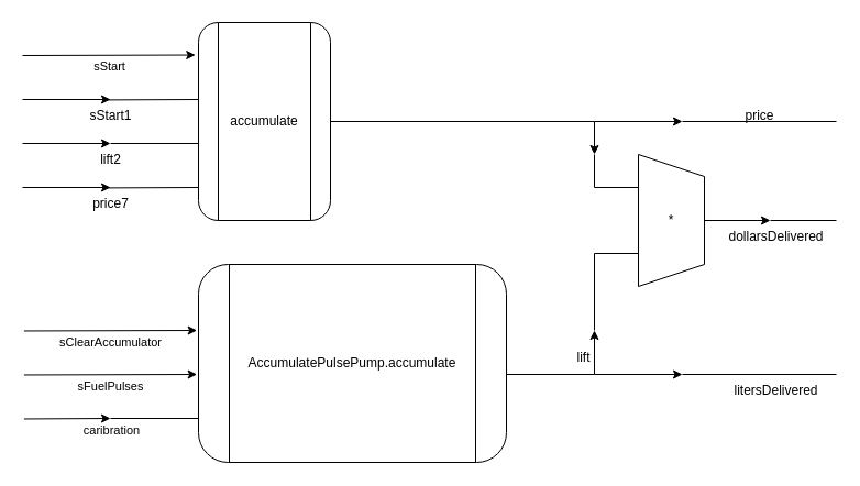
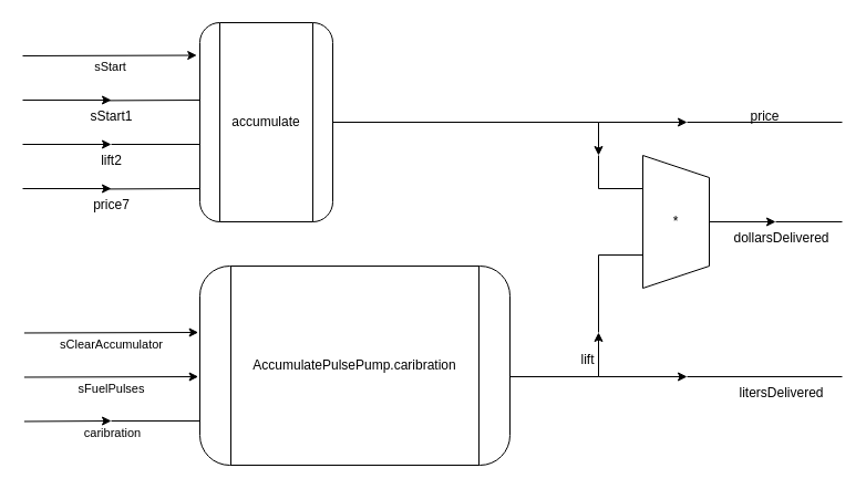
  <mxCell id="0" />
  <mxCell id="1" parent="0" />
  <mxCell id="2" value="accumulate" style="shape=process;whiteSpace=wrap;html=1;backgroundOutline=1;rounded=1;" vertex="1" parent="1"><mxGeometry x="180" y="20" width="120" height="180" as="geometry" /></mxCell>
  <mxCell id="3" value="" style="endArrow=classic;html=1;rounded=0;jumpStyle=arc;entryX=-0.023;entryY=0.164;entryDx=0;entryDy=0;entryPerimeter=0;" edge="1" parent="1" target="2"><mxGeometry width="50" height="50" relative="1" as="geometry"><mxPoint x="20" y="50" as="sourcePoint" /><mxPoint x="160" y="50" as="targetPoint" /></mxGeometry></mxCell>
  <mxCell id="4" value="sStart" style="edgeLabel;html=1;align=center;verticalAlign=middle;resizable=0;points=[];" vertex="1" connectable="0" parent="3"><mxGeometry x="0.383" y="-3" relative="1" as="geometry"><mxPoint x="-31" y="7" as="offset" /></mxGeometry></mxCell>
  <mxCell id="5" value="" style="endArrow=classic;html=1;rounded=0;jumpStyle=arc;" edge="1" parent="1"><mxGeometry width="50" height="50" relative="1" as="geometry"><mxPoint x="20" y="90" as="sourcePoint" /><mxPoint x="100" y="90" as="targetPoint" /></mxGeometry></mxCell>
  <mxCell id="6" value="" style="endArrow=none;html=1;rounded=0;jumpStyle=arc;" edge="1" parent="1"><mxGeometry width="50" height="50" relative="1" as="geometry"><mxPoint x="100" y="130" as="sourcePoint" /><mxPoint x="180" y="130" as="targetPoint" /><Array as="points" /></mxGeometry></mxCell>
  <mxCell id="7" value="" style="endArrow=classic;html=1;rounded=0;jumpStyle=arc;" edge="1" parent="1"><mxGeometry width="50" height="50" relative="1" as="geometry"><mxPoint x="20" y="170" as="sourcePoint" /><mxPoint x="100" y="170" as="targetPoint" /></mxGeometry></mxCell>
  <mxCell id="8" value="" style="endArrow=none;html=1;rounded=0;jumpStyle=arc;entryX=0.017;entryY=0.58;entryDx=0;entryDy=0;entryPerimeter=0;" edge="1" parent="1"><mxGeometry width="50" height="50" relative="1" as="geometry"><mxPoint x="97.96" y="170.4" as="sourcePoint" /><mxPoint x="180" y="170" as="targetPoint" /></mxGeometry></mxCell>
  <mxCell id="9" value="" style="endArrow=classic;html=1;rounded=0;jumpStyle=arc;" edge="1" parent="1"><mxGeometry width="50" height="50" relative="1" as="geometry"><mxPoint x="20" y="130" as="sourcePoint" /><mxPoint x="100" y="130" as="targetPoint" /></mxGeometry></mxCell>
  <mxCell id="10" value="" style="endArrow=none;html=1;rounded=0;jumpStyle=arc;entryX=0.017;entryY=0.58;entryDx=0;entryDy=0;entryPerimeter=0;" edge="1" parent="1"><mxGeometry width="50" height="50" relative="1" as="geometry"><mxPoint x="97.96" y="90.4" as="sourcePoint" /><mxPoint x="180" y="90" as="targetPoint" /></mxGeometry></mxCell>
  <mxCell id="11" value="sStart1" style="text;html=1;align=center;verticalAlign=middle;resizable=0;points=[];autosize=1;strokeColor=none;fillColor=none;" vertex="1" parent="1"><mxGeometry x="70" y="90" width="60" height="30" as="geometry" /></mxCell>
  <mxCell id="12" value="lift2" style="text;html=1;align=center;verticalAlign=middle;resizable=0;points=[];autosize=1;strokeColor=none;fillColor=none;" vertex="1" parent="1"><mxGeometry x="70" y="130" width="60" height="30" as="geometry" /></mxCell>
  <mxCell id="13" value="price7" style="text;html=1;align=center;verticalAlign=middle;resizable=0;points=[];autosize=1;strokeColor=none;fillColor=none;" vertex="1" parent="1"><mxGeometry x="70" y="170" width="60" height="30" as="geometry" /></mxCell>
  <mxCell id="14" value="" style="endArrow=none;html=1;rounded=0;jumpStyle=arc;entryX=0.25;entryY=1;entryDx=0;entryDy=0;" edge="1" parent="1" target="28"><mxGeometry width="50" height="50" relative="1" as="geometry"><mxPoint x="540" y="140" as="sourcePoint" /><mxPoint x="380" y="110" as="targetPoint" /><Array as="points"><mxPoint x="540" y="170" /></Array></mxGeometry></mxCell>
  <mxCell id="15" value="" style="endArrow=classic;html=1;rounded=0;jumpStyle=arc;" edge="1" parent="1"><mxGeometry width="50" height="50" relative="1" as="geometry"><mxPoint x="300" y="110" as="sourcePoint" /><mxPoint x="540" y="140" as="targetPoint" /><Array as="points"><mxPoint x="540" y="110" /></Array></mxGeometry></mxCell>
  <mxCell id="16" value="price" style="text;html=1;align=center;verticalAlign=middle;resizable=0;points=[];autosize=1;strokeColor=none;fillColor=none;" vertex="1" parent="1"><mxGeometry x="665" y="90" width="50" height="30" as="geometry" /></mxCell>
- <mxCell id="17" value="AccumulatePulsePump.accumulate" style="shape=process;whiteSpace=wrap;html=1;backgroundOutline=1;rounded=1;" vertex="1" parent="1"><mxGeometry x="180" y="240" width="280" height="180" as="geometry" /></mxCell>
+ <mxCell id="17" value="AccumulatePulsePump.caribration" style="shape=process;whiteSpace=wrap;html=1;backgroundOutline=1;rounded=1;" vertex="1" parent="1"><mxGeometry x="180" y="240" width="280" height="180" as="geometry" /></mxCell>
  <mxCell id="18" value="" style="endArrow=classic;html=1;rounded=0;jumpStyle=arc;entryX=-0.023;entryY=0.164;entryDx=0;entryDy=0;entryPerimeter=0;" edge="1" parent="1"><mxGeometry width="50" height="50" relative="1" as="geometry"><mxPoint x="21.38" y="300.48" as="sourcePoint" /><mxPoint x="178.62" y="300" as="targetPoint" /></mxGeometry></mxCell>
  <mxCell id="19" value="sClearAccumulator" style="edgeLabel;html=1;align=center;verticalAlign=middle;resizable=0;points=[];" vertex="1" connectable="0" parent="18"><mxGeometry x="0.383" y="-3" relative="1" as="geometry"><mxPoint x="-31" y="7" as="offset" /></mxGeometry></mxCell>
  <mxCell id="20" value="" style="endArrow=classic;html=1;rounded=0;jumpStyle=arc;entryX=-0.023;entryY=0.164;entryDx=0;entryDy=0;entryPerimeter=0;" edge="1" parent="1"><mxGeometry width="50" height="50" relative="1" as="geometry"><mxPoint x="21.38" y="340.48" as="sourcePoint" /><mxPoint x="178.62" y="340" as="targetPoint" /></mxGeometry></mxCell>
  <mxCell id="21" value="sFuelPulses" style="edgeLabel;html=1;align=center;verticalAlign=middle;resizable=0;points=[];" vertex="1" connectable="0" parent="20"><mxGeometry x="0.383" y="-3" relative="1" as="geometry"><mxPoint x="-31" y="7" as="offset" /></mxGeometry></mxCell>
  <mxCell id="22" value="" style="endArrow=classic;html=1;rounded=0;jumpStyle=arc;" edge="1" parent="1"><mxGeometry width="50" height="50" relative="1" as="geometry"><mxPoint x="21.38" y="380.48" as="sourcePoint" /><mxPoint x="100" y="380" as="targetPoint" /></mxGeometry></mxCell>
  <mxCell id="23" value="caribration" style="edgeLabel;html=1;align=center;verticalAlign=middle;resizable=0;points=[];" vertex="1" connectable="0" parent="22"><mxGeometry x="0.383" y="-3" relative="1" as="geometry"><mxPoint x="25" y="7" as="offset" /></mxGeometry></mxCell>
  <mxCell id="24" value="" style="endArrow=none;html=1;rounded=0;jumpStyle=arc;" edge="1" parent="1"><mxGeometry width="50" height="50" relative="1" as="geometry"><mxPoint x="100" y="380" as="sourcePoint" /><mxPoint x="180" y="380" as="targetPoint" /></mxGeometry></mxCell>
  <mxCell id="25" value="" style="endArrow=classic;html=1;rounded=0;jumpStyle=arc;" edge="1" parent="1"><mxGeometry width="50" height="50" relative="1" as="geometry"><mxPoint x="460" y="340" as="sourcePoint" /><mxPoint x="540" y="300" as="targetPoint" /><Array as="points"><mxPoint x="540" y="340" /></Array></mxGeometry></mxCell>
  <mxCell id="26" value="" style="endArrow=none;html=1;rounded=0;jumpStyle=arc;entryX=0.75;entryY=1;entryDx=0;entryDy=0;" edge="1" parent="1" target="28"><mxGeometry width="50" height="50" relative="1" as="geometry"><mxPoint x="540" y="300" as="sourcePoint" /><mxPoint x="670" y="329.5" as="targetPoint" /><Array as="points"><mxPoint x="540" y="230" /></Array></mxGeometry></mxCell>
  <mxCell id="27" value="litersDelivered" style="text;html=1;align=center;verticalAlign=middle;resizable=0;points=[];autosize=1;strokeColor=none;fillColor=none;" vertex="1" parent="1"><mxGeometry x="655" y="340" width="100" height="30" as="geometry" /></mxCell>
  <mxCell id="28" value="*" style="shape=trapezoid;perimeter=trapezoidPerimeter;whiteSpace=wrap;html=1;fixedSize=1;rounded=0;direction=south;" vertex="1" parent="1"><mxGeometry x="580" y="140" width="60" height="120" as="geometry" /></mxCell>
  <mxCell id="29" value="lift" style="text;html=1;align=center;verticalAlign=middle;resizable=0;points=[];autosize=1;strokeColor=none;fillColor=none;" vertex="1" parent="1"><mxGeometry x="510" y="310" width="40" height="30" as="geometry" /></mxCell>
  <mxCell id="30" value="" style="endArrow=classic;html=1;rounded=0;jumpStyle=arc;" edge="1" parent="1"><mxGeometry width="50" height="50" relative="1" as="geometry"><mxPoint x="640" y="200" as="sourcePoint" /><mxPoint x="700" y="200" as="targetPoint" /></mxGeometry></mxCell>
  <mxCell id="31" value="" style="endArrow=none;html=1;rounded=0;jumpStyle=arc;" edge="1" parent="1"><mxGeometry width="50" height="50" relative="1" as="geometry"><mxPoint x="700" y="200" as="sourcePoint" /><mxPoint x="760" y="200" as="targetPoint" /></mxGeometry></mxCell>
  <mxCell id="32" value="dollarsDelivered" style="text;html=1;align=center;verticalAlign=middle;resizable=0;points=[];autosize=1;strokeColor=none;fillColor=none;" vertex="1" parent="1"><mxGeometry x="650" y="200" width="110" height="30" as="geometry" /></mxCell>
  <mxCell id="33" value="" style="endArrow=none;html=1;rounded=0;jumpStyle=arc;" edge="1" parent="1"><mxGeometry width="50" height="50" relative="1" as="geometry"><mxPoint x="620" y="110" as="sourcePoint" /><mxPoint x="760" y="110" as="targetPoint" /></mxGeometry></mxCell>
  <mxCell id="34" value="" style="endArrow=none;html=1;rounded=0;jumpStyle=arc;" edge="1" parent="1"><mxGeometry width="50" height="50" relative="1" as="geometry"><mxPoint x="620" y="340" as="sourcePoint" /><mxPoint x="760" y="340" as="targetPoint" /></mxGeometry></mxCell>
  <mxCell id="35" value="" style="endArrow=classic;html=1;rounded=0;jumpStyle=arc;" edge="1" parent="1"><mxGeometry width="50" height="50" relative="1" as="geometry"><mxPoint x="540" y="340" as="sourcePoint" /><mxPoint x="620" y="340" as="targetPoint" /></mxGeometry></mxCell>
  <mxCell id="36" value="" style="endArrow=classic;html=1;rounded=0;jumpStyle=arc;" edge="1" parent="1"><mxGeometry width="50" height="50" relative="1" as="geometry"><mxPoint x="540" y="110" as="sourcePoint" /><mxPoint x="620" y="110" as="targetPoint" /></mxGeometry></mxCell>
